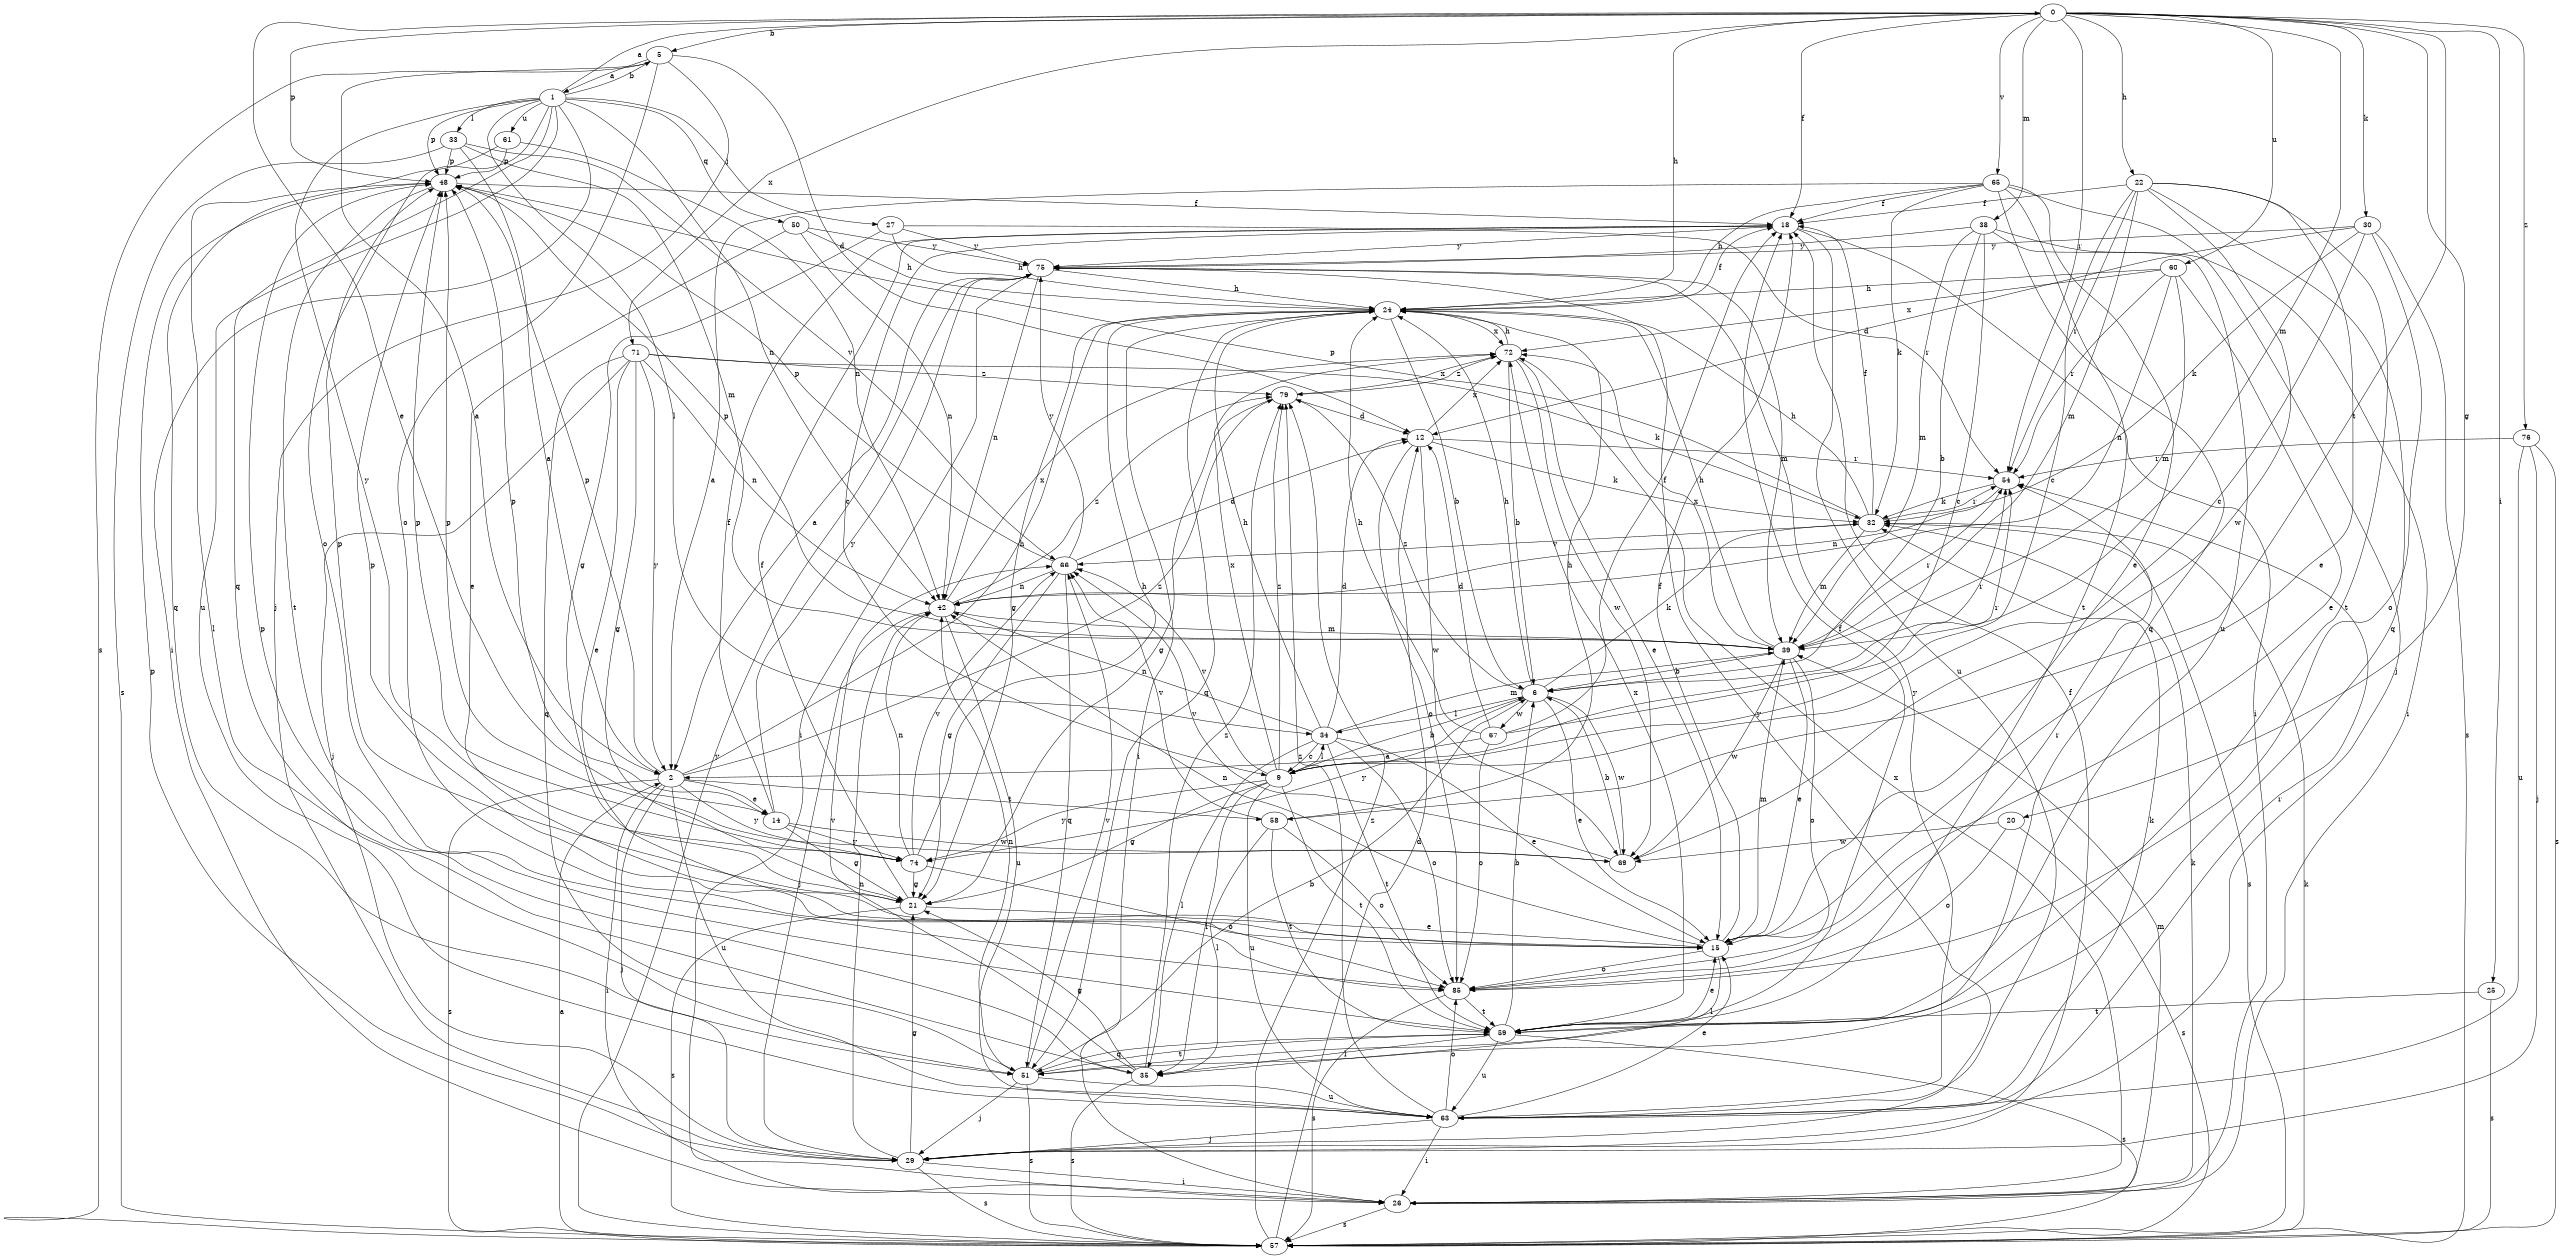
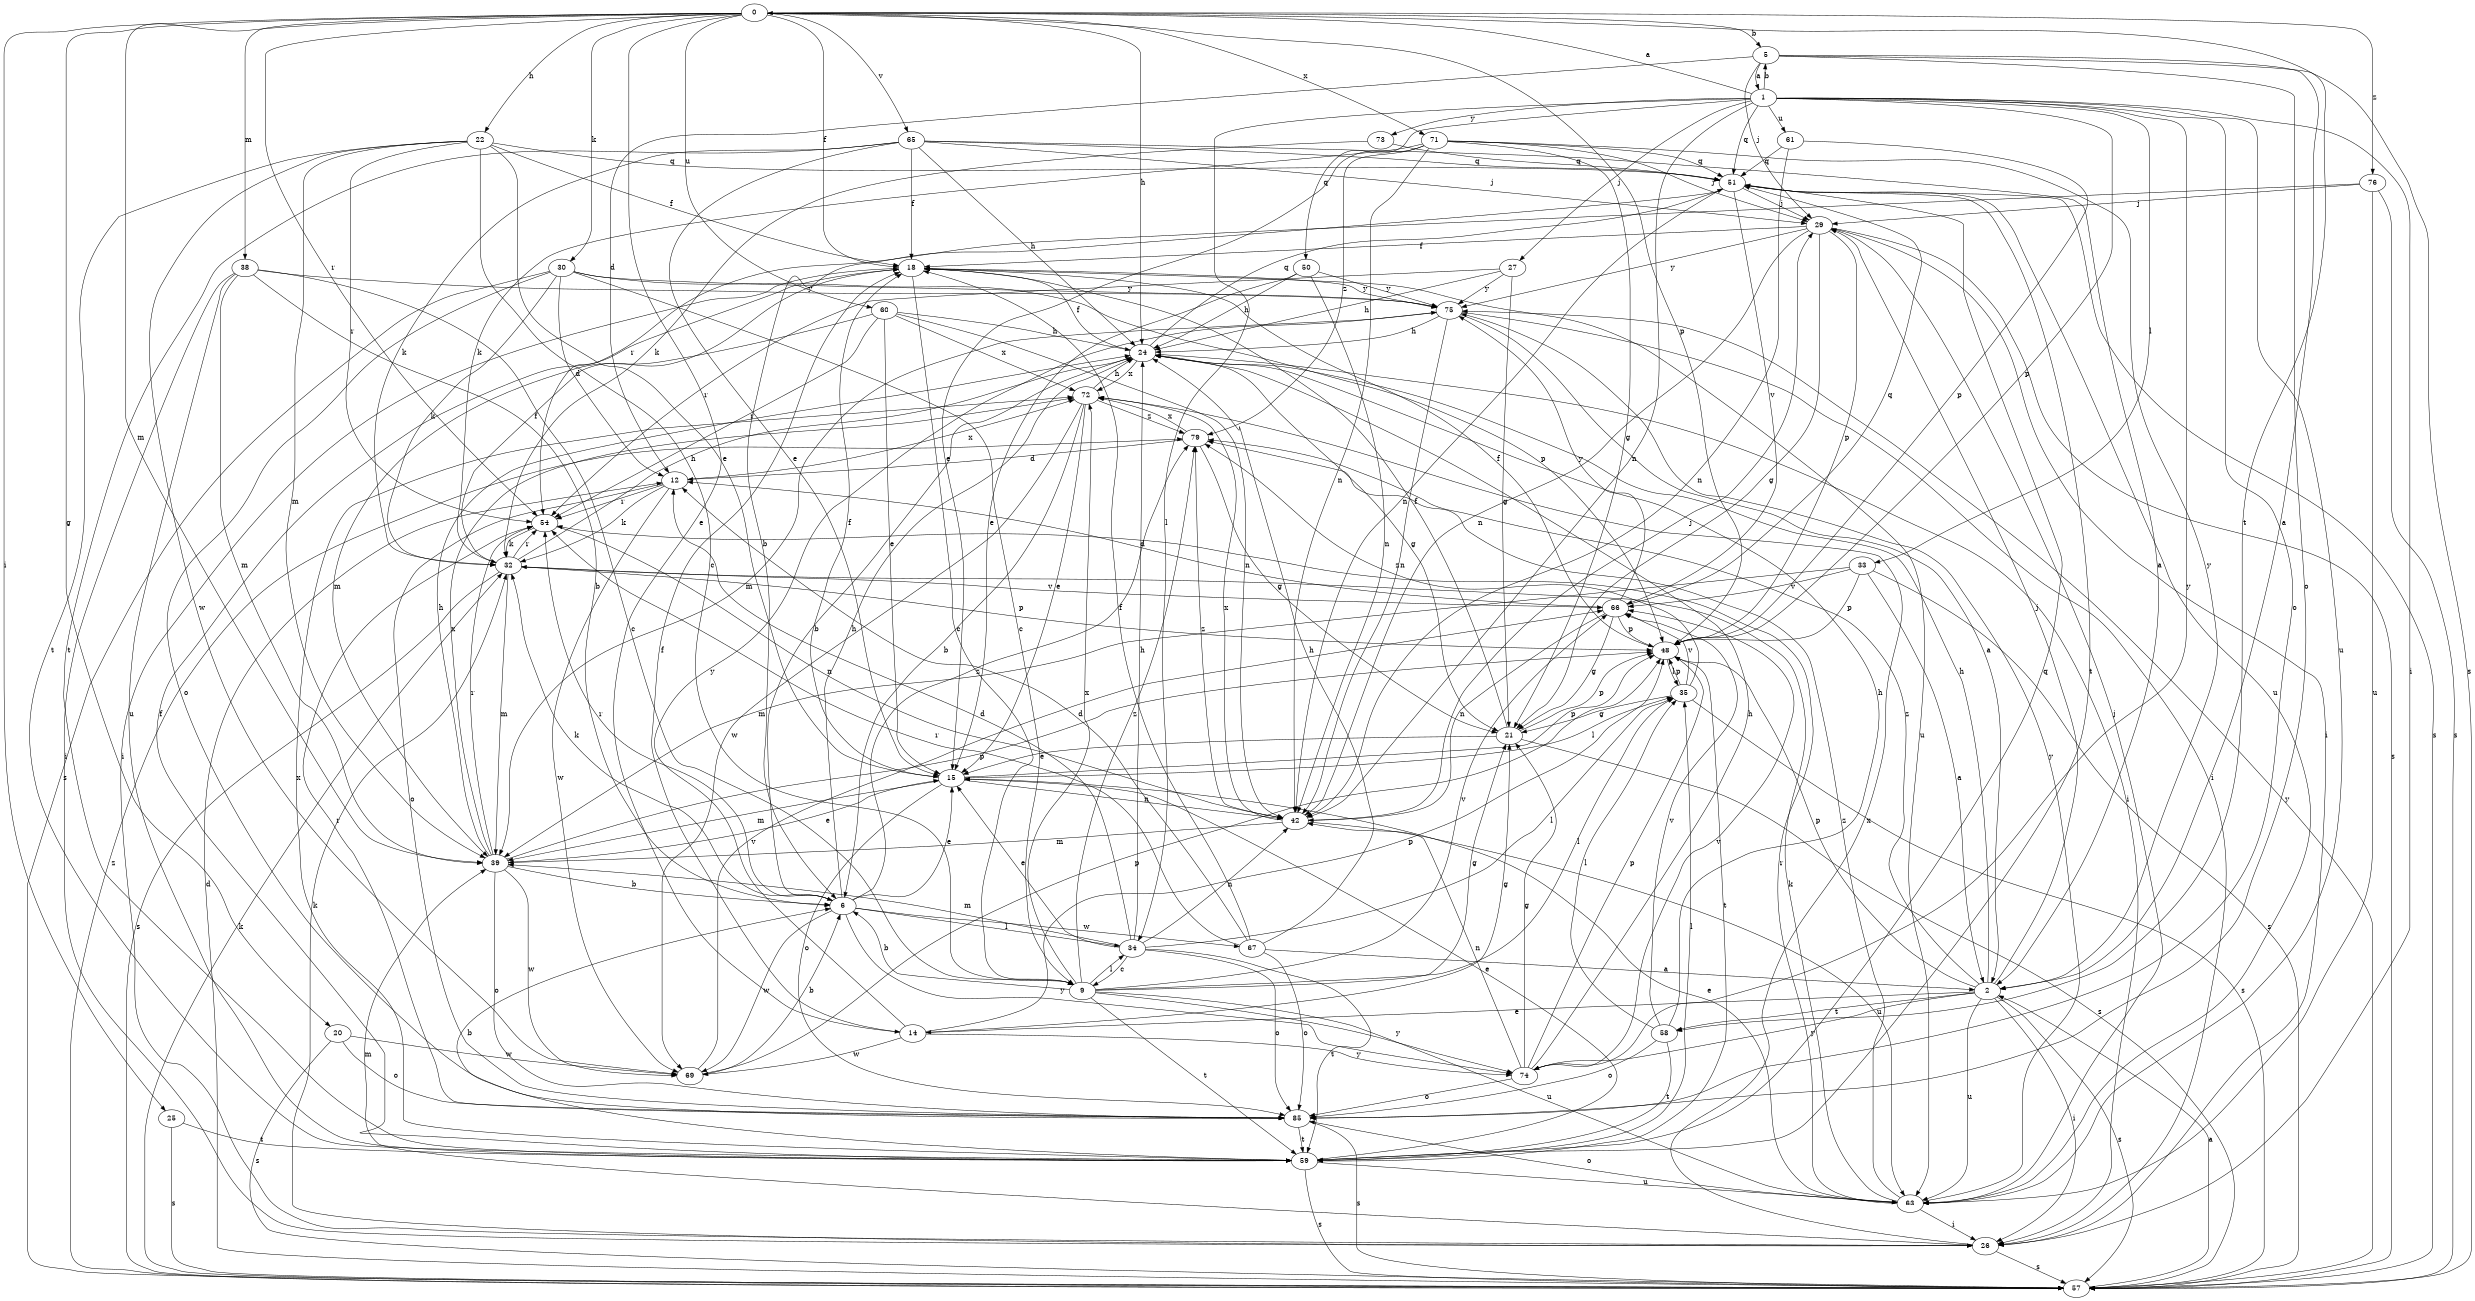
  strict digraph {
    0
    5
    14
    18
    20
    22
    24
    25
    30
    38
    39
    48
    54
    58
    60
    65
    71
    76
    1
    n20 [label=85]
    2
    29
    57
    12
    74
    69
    21
    75
    26
    63
    9
    51
    15
    59
    6
    72
    32
    35
    42
    66
    79
    27
    33
    34
    50
    61
+   73
    67
    0 -> 5 [label=b]
    0 -> 14 [label=e]
    0 -> 18 [label=f]
    0 -> 20 [label=g]
    0 -> 22 [label=h]
    0 -> 24 [label=h]
    0 -> 25 [label=i]
    0 -> 30 [label=k]
    0 -> 38 [label=m]
    0 -> 39 [label=m]
    0 -> 48 [label=p]
    0 -> 54 [label=r]
    0 -> 58 [label=t]
    0 -> 60 [label=u]
    0 -> 65 [label=v]
    0 -> 71 [label=x]
    0 -> 76 [label=z]
    5 -> 1 [label=a]
    5 -> n20 [label=o]
    5 -> 2 [label=a]
    5 -> 29 [label=j]
    5 -> 57 [label=s]
    5 -> 12 [label=d]
    14 -> 18 [label=f]
    14 -> 48 [label=p]
    14 -> 74 [label=y]
    14 -> 69 [label=w]
    14 -> 21 [label=g]
    14 -> 75 [label=y]
    18 -> 75 [label=y]
    18 -> 26 [label=i]
    18 -> 63 [label=u]
    18 -> 9 [label=c]
    20 -> n20 [label=o]
    20 -> 57 [label=s]
    20 -> 69 [label=w]
    22 -> 18 [label=f]
    22 -> 39 [label=m]
    22 -> 54 [label=r]
    22 -> 69 [label=w]
    22 -> 9 [label=c]
    22 -> 51 [label=q]
    22 -> 15 [label=e]
    22 -> 59 [label=t]
    24 -> 18 [label=f]
    24 -> 21 [label=g]
    24 -> 26 [label=i]
    24 -> 51 [label=q]
    24 -> 6 [label=b]
    24 -> 72 [label=x]
    25 -> 57 [label=s]
    25 -> 59 [label=t]
+   30 -> 48 [label=p]
    30 -> n20 [label=o]
    30 -> 57 [label=s]
    30 -> 12 [label=d]
    30 -> 75 [label=y]
    30 -> 9 [label=c]
    30 -> 32 [label=k]
    38 -> 39 [label=m]
    38 -> 75 [label=y]
    38 -> 26 [label=i]
    38 -> 9 [label=c]
    38 -> 59 [label=u]
    38 -> 6 [label=b]
    39 -> 24 [label=h]
    39 -> 48 [label=p]
    39 -> 54 [label=r]
    39 -> n20 [label=o]
    39 -> 69 [label=w]
    39 -> 15 [label=e]
    39 -> 6 [label=b]
    39 -> 72 [label=x]
    48 -> 18 [label=f]
    48 -> 59 [label=t]
    48 -> 35 [label=l]
    54 -> 32 [label=k]
    54 -> 42 [label=n]
    58 -> 24 [label=h]
    58 -> n20 [label=o]
    58 -> 59 [label=t]
    58 -> 35 [label=l]
    58 -> 66 [label=v]
    60 -> 24 [label=h]
    60 -> 39 [label=m]
    60 -> 54 [label=r]
    60 -> 15 [label=e]
    60 -> 72 [label=x]
    60 -> 42 [label=n]
    65 -> 18 [label=f]
    65 -> 24 [label=h]
    65 -> 2 [label=a]
    65 -> 29 [label=j]
    65 -> 51 [label=q]
    65 -> 15 [label=e]
    65 -> 59 [label=t]
    65 -> 32 [label=k]
    71 -> 2 [label=y]
    71 -> 29 [label=j]
    71 -> 21 [label=g]
    71 -> 51 [label=q]
    71 -> 15 [label=e]
    71 -> 32 [label=k]
    71 -> 42 [label=n]
    71 -> 79 [label=z]
    76 -> 54 [label=r]
    76 -> 29 [label=j]
    76 -> 57 [label=s]
    76 -> 63 [label=u]
    1 -> 0 [label=a]
    1 -> 5 [label=b]
    1 -> 48 [label=p]
    1 -> n20 [label=o]
    1 -> 74 [label=y]
    1 -> 26 [label=i]
    1 -> 63 [label=u]
    1 -> 51 [label=q]
    1 -> 42 [label=n]
    1 -> 27 [label=j]
    1 -> 33 [label=l]
    1 -> 34 [label=l]
    1 -> 50 [label=q]
    1 -> 61 [label=u]
+   1 -> 73 [label=y]
    n20 -> 54 [label=r]
    n20 -> 57 [label=s]
    n20 -> 59 [label=t]
    2 -> 14 [label=e]
    2 -> 24 [label=h]
    2 -> 48 [label=p]
    2 -> 58 [label=t]
    2 -> 29 [label=j]
    2 -> 57 [label=s]
    2 -> 74 [label=y]
    2 -> 26 [label=i]
    2 -> 63 [label=u]
    2 -> 79 [label=z]
    29 -> 18 [label=f]
    29 -> 48 [label=p]
    29 -> 57 [label=s]
    29 -> 21 [label=g]
    29 -> 75 [label=y]
    29 -> 26 [label=i]
    29 -> 42 [label=n]
    57 -> 2 [label=a]
    57 -> 12 [label=d]
    57 -> 75 [label=y]
    57 -> 32 [label=k]
    57 -> 79 [label=z]
    12 -> 54 [label=r]
    12 -> n20 [label=o]
    12 -> 69 [label=w]
    12 -> 72 [label=x]
    12 -> 32 [label=k]
    74 -> 24 [label=h]
    74 -> 48 [label=p]
    74 -> n20 [label=o]
    74 -> 21 [label=g]
    74 -> 42 [label=n]
    74 -> 66 [label=v]
    69 -> 48 [label=p]
    69 -> 6 [label=b]
    69 -> 66 [label=v]
    21 -> 18 [label=f]
    21 -> 48 [label=p]
    21 -> 57 [label=s]
    21 -> 15 [label=e]
    75 -> 24 [label=h]
    75 -> 39 [label=m]
    75 -> 2 [label=a]
    75 -> 26 [label=i]
    75 -> 42 [label=n]
    26 -> 39 [label=m]
    26 -> 57 [label=s]
    26 -> 72 [label=x]
    26 -> 32 [label=k]
    63 -> 54 [label=r]
    63 -> n20 [label=o]
    63 -> 29 [label=j]
    63 -> 75 [label=y]
    63 -> 26 [label=i]
    63 -> 15 [label=e]
    63 -> 32 [label=k]
    63 -> 79 [label=z]
    9 -> 74 [label=y]
    9 -> 21 [label=g]
    9 -> 63 [label=u]
    9 -> 59 [label=t]
    9 -> 6 [label=b]
    9 -> 72 [label=x]
    9 -> 35 [label=l]
    9 -> 66 [label=v]
    9 -> 79 [label=z]
    9 -> 34 [label=l]
    51 -> 29 [label=j]
    51 -> 57 [label=s]
    51 -> 63 [label=u]
    51 -> 59 [label=t]
    51 -> 6 [label=b]
    51 -> 42 [label=n]
    51 -> 66 [label=v]
    15 -> 18 [label=f]
    15 -> 39 [label=m]
    15 -> 48 [label=p]
    15 -> n20 [label=o]
    15 -> 35 [label=l]
    15 -> 42 [label=n]
    59 -> 18 [label=f]
    59 -> 57 [label=s]
    59 -> 63 [label=u]
    59 -> 51 [label=q]
    59 -> 15 [label=e]
    59 -> 6 [label=b]
    59 -> 72 [label=x]
    59 -> 35 [label=l]
    6 -> 24 [label=h]
    6 -> 54 [label=r]
    6 -> 74 [label=y]
    6 -> 69 [label=w]
    6 -> 15 [label=e]
    6 -> 32 [label=k]
    6 -> 79 [label=z]
    6 -> 34 [label=l]
    6 -> 67 [label=w]
    72 -> 24 [label=h]
    72 -> 69 [label=w]
    72 -> 15 [label=e]
    72 -> 6 [label=b]
    72 -> 79 [label=z]
    32 -> 18 [label=f]
    32 -> 24 [label=h]
    32 -> 39 [label=m]
    32 -> 48 [label=p]
    32 -> 54 [label=r]
    32 -> 57 [label=s]
    32 -> 66 [label=v]
    35 -> 48 [label=p]
    35 -> 57 [label=s]
    35 -> 21 [label=g]
    35 -> 66 [label=v]
    35 -> 79 [label=z]
    42 -> 39 [label=m]
    42 -> 29 [label=j]
    42 -> 63 [label=u]
    42 -> 72 [label=x]
    42 -> 79 [label=z]
    66 -> 48 [label=p]
    66 -> 12 [label=d]
    66 -> 21 [label=g]
    66 -> 75 [label=y]
    66 -> 51 [label=q]
    66 -> 42 [label=n]
    79 -> 12 [label=d]
    79 -> 21 [label=g]
    79 -> 72 [label=x]
    27 -> 24 [label=h]
    27 -> 54 [label=r]
    27 -> 21 [label=g]
    27 -> 75 [label=y]
    33 -> 39 [label=m]
    33 -> 48 [label=p]
    33 -> 2 [label=a]
    33 -> 57 [label=s]
    33 -> 66 [label=v]
    34 -> 24 [label=h]
    34 -> 39 [label=m]
    34 -> n20 [label=o]
    34 -> 12 [label=d]
    34 -> 9 [label=c]
    34 -> 15 [label=e]
    34 -> 59 [label=t]
    34 -> 35 [label=l]
    34 -> 42 [label=n]
    50 -> 24 [label=h]
    50 -> 75 [label=y]
    50 -> 15 [label=e]
    50 -> 42 [label=n]
    61 -> 48 [label=p]
    61 -> 51 [label=q]
    61 -> 42 [label=n]
+   73 -> 51 [label=q]
+   73 -> 32 [label=k]
    67 -> 18 [label=f]
    67 -> 24 [label=h]
    67 -> 54 [label=r]
    67 -> n20 [label=o]
    67 -> 2 [label=a]
    67 -> 12 [label=d]
  }
